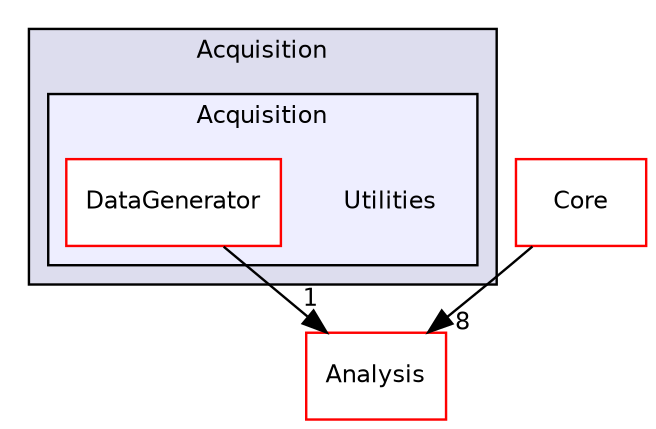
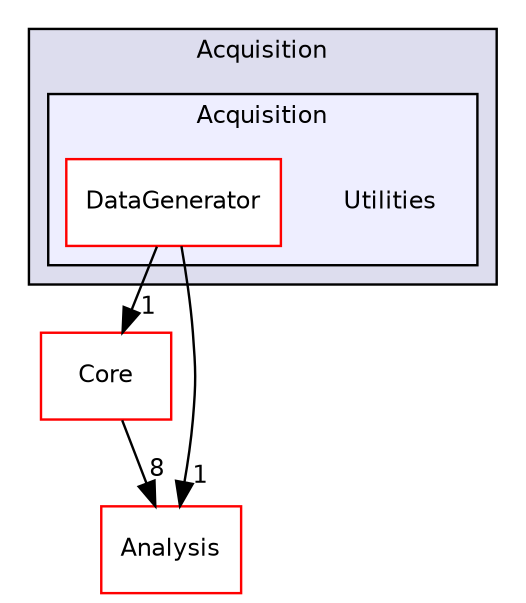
  digraph {
    compound=true
    node [fontname=Helvetica fontsize=10 shape=box color=red fillcolor=white style=filled]
    edge [headlabel=1 labeldistance=1.5 labelfontname=Helvetica labelfontsize=10]
    n1 [label=Utilities shape=plaintext color="" fillcolor="" style=""]
    n2 [label=DataGenerator]
    n3 [label=Core]
    n4 [label=Analysis]
    subgraph cluster_1 {
      bgcolor="#ddddee"
      fontname=Helvetica
      fontsize=10
      label=Acquisition
      pencolor=black
      subgraph cluster_2 {
        bgcolor="#eeeeff"
        fontname=Helvetica
        fontsize=10
        label=Acquisition
        pencolor=black
        n1
        n2
      }
    }
+   n2 -> n3
    n2 -> n4
    n3 -> n4 [headlabel=8]
  }
